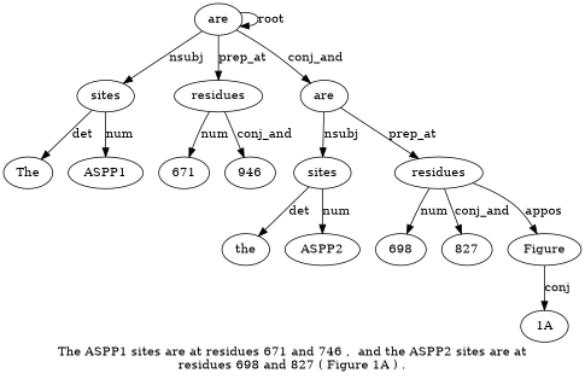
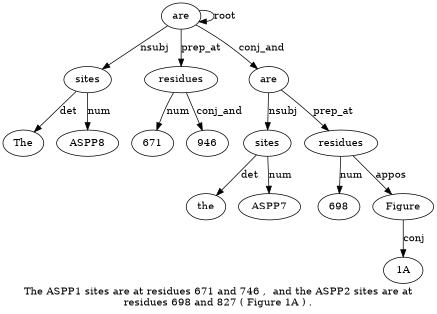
  digraph {
    label="The ASPP1 sites are at residues 671 and 746 ,  and the ASPP2 sites are at\nresidues 698 and 827 ( Figure 1A ) ."
    node [fillcolor=white style=filled]
    n1 [label=sites]
    n2 [label=The]
-   n3 [label=ASPP1]
+   n3 [label=ASPP8]
    n4 [label=are]
    n5 [label=residues]
    n6 [label=are]
    n7 [label=671]
    n8 [label=946]
    n9 [label=sites]
    n10 [label=residues]
    n11 [label=the]
-   n12 [label=ASPP2]
+   n12 [label=ASPP7]
    n13 [label=698]
-   n14 [label=827]
    n15 [label=Figure]
    n16 [label="1A"]
    n1 -> n2 [label=det]
    n1 -> n3 [label=num]
    n4 -> n1 [label=nsubj]
    n4 -> n4 [label=root]
    n4 -> n5 [label=prep_at]
    n4 -> n6 [label=conj_and]
    n5 -> n7 [label=num]
    n5 -> n8 [label=conj_and]
    n6 -> n9 [label=nsubj]
    n6 -> n10 [label=prep_at]
    n9 -> n11 [label=det]
    n9 -> n12 [label=num]
    n10 -> n13 [label=num]
-   n10 -> n14 [label=conj_and]
    n10 -> n15 [label=appos]
    n15 -> n16 [label=conj]
  }
